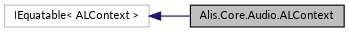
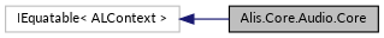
  digraph {
    rankdir=LR
    fontname=Lato
    node [fontname=Lato fontsize=10 shape=record style=filled]
-   n1 [color=black fillcolor=grey75 fontcolor=black height=0.2 label="Alis.Core.Audio.ALContext" width=0.4]
+   n1 [color=black fillcolor=grey75 fontcolor=black height=0.2 label="Alis.Core.Audio.Core" width=0.4]
    n2 [color=grey75 fillcolor=white height=0.2 label="IEquatable\< ALContext \>" width=0.4]
    n2 -> n1 [color=midnightblue dir=back fontname=Lato fontsize=10 labelfontname=Helvetica labelfontsize=10 style=solid]
  }
